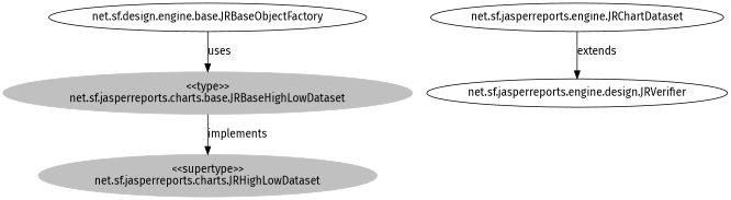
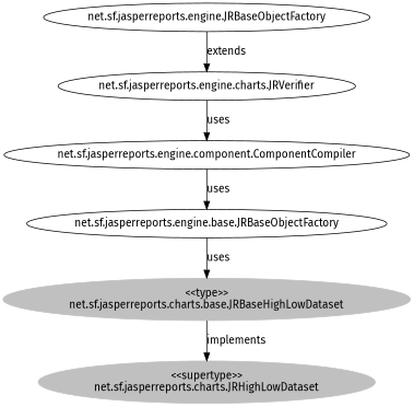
  digraph {
    fontname="Fira Sans"
    node [fontname="Fira Sans"]
    edge [fontname="Fira Sans"]
    n1 [color=grey label="<<type>>\nnet.sf.jasperreports.charts.base.JRBaseHighLowDataset" style=filled]
    n2 [color=grey label="<<supertype>>\nnet.sf.jasperreports.charts.JRHighLowDataset" style=filled]
-   n3 [label="net.sf.jasperreports.engine.JRChartDataset"]
-   n4 [label="net.sf.jasperreports.engine.design.JRVerifier"]
-   n6 [label="net.sf.design.engine.base.JRBaseObjectFactory"]
+   n3 [label="net.sf.jasperreports.engine.JRBaseObjectFactory"]
+   n4 [label="net.sf.jasperreports.engine.charts.JRVerifier"]
+   n5 [label="net.sf.jasperreports.engine.component.ComponentCompiler"]
+   n6 [label="net.sf.jasperreports.engine.base.JRBaseObjectFactory"]
    n1 -> n2 [label=implements]
    n3 -> n4 [label=extends]
+   n4 -> n5 [label=uses]
+   n5 -> n6 [label=uses]
    n6 -> n1 [label=uses]
  }
